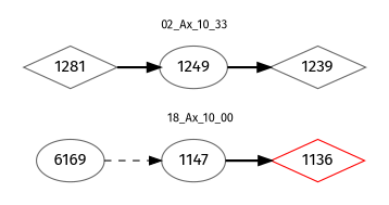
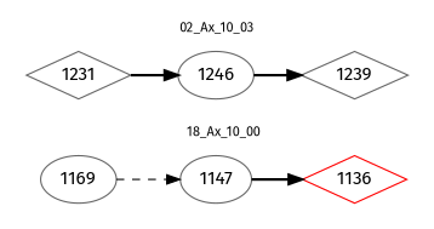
  digraph {
    fontname="Fira Sans"
    rankdir=LR
    node [color=gray40 fontname="Fira Sans" shape=ellipse]
    edge [color=black fontname="Fira Sans" style=bold]
-   n1 [label=6169]
+   n1 [label=1169]
    n2 [label=1147]
    n3 [color=red label=1136 shape=diamond]
-   n4 [label=1281 shape=diamond]
-   n5 [label=1249]
+   n4 [label=1231 shape=diamond]
+   n5 [label=1246]
    n6 [label=1239 shape=diamond]
    subgraph cluster_1 {
      color=white
      fontsize=10
      label="18_Ax_10_00"
      n1
      n2
      n3
    }
    subgraph cluster_2 {
      color=white
      fontsize=10
-     label="02_Ax_10_33"
+     label="02_Ax_10_03"
      n4
      n5
      n6
    }
    n1 -> n2 [style=dashed]
    n2 -> n3
    n4 -> n5
    n5 -> n6
  }
